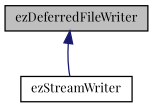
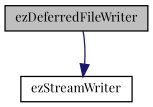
  digraph {
    fontname="Playfair Display"
    node [color=black fontname="Playfair Display" fontsize=10 shape=record style=filled]
    n1 [fillcolor=grey75 fontcolor=black height=0.2 label=ezDeferredFileWriter width=0.4]
    n2 [fillcolor=white height=0.2 label=ezStreamWriter width=0.4]
-   n1 -> n2 [color=midnightblue dir=back fontname="Playfair Display" fontsize=10 labelfontname=Helvetica labelfontsize=10 style=solid]
+   n2 -> n1 [color=midnightblue dir=back fontname="Playfair Display" fontsize=10 labelfontname=Helvetica labelfontsize=10 style=solid]
  }
